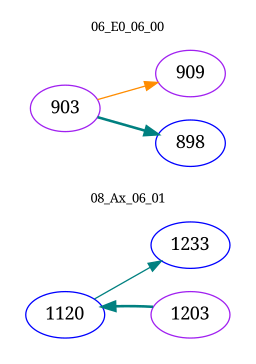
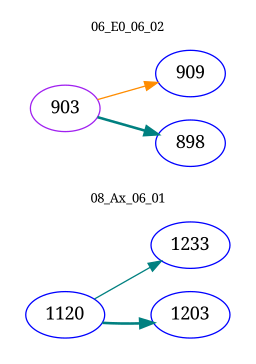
  digraph {
    fontname="Noto Serif"
    rankdir=LR
    node [color=blue fontname="Noto Serif"]
    edge [color=teal fontname="Noto Serif" style=bold]
    n1 [label=1120]
-   n2 [color=purple label=1203]
+   n2 [label=1203]
    n3 [label=1233]
    n4 [color=purple label=903]
    n5 [label=898]
-   n6 [color=purple label=909]
+   n6 [label=909]
    subgraph cluster_1 {
      color=white
      fontsize=10
      label="08_Ax_06_01"
      n1
      n2
      n3
    }
    subgraph cluster_2 {
      color=white
      fontsize=10
-     label="06_E0_06_00"
+     label="06_E0_06_02"
      n4
      n5
      n6
    }
-   n2 -> n1
+   n1 -> n2
    n1 -> n3 [style=solid]
    n4 -> n5
    n4 -> n6 [color=darkorange style=solid]
  }
